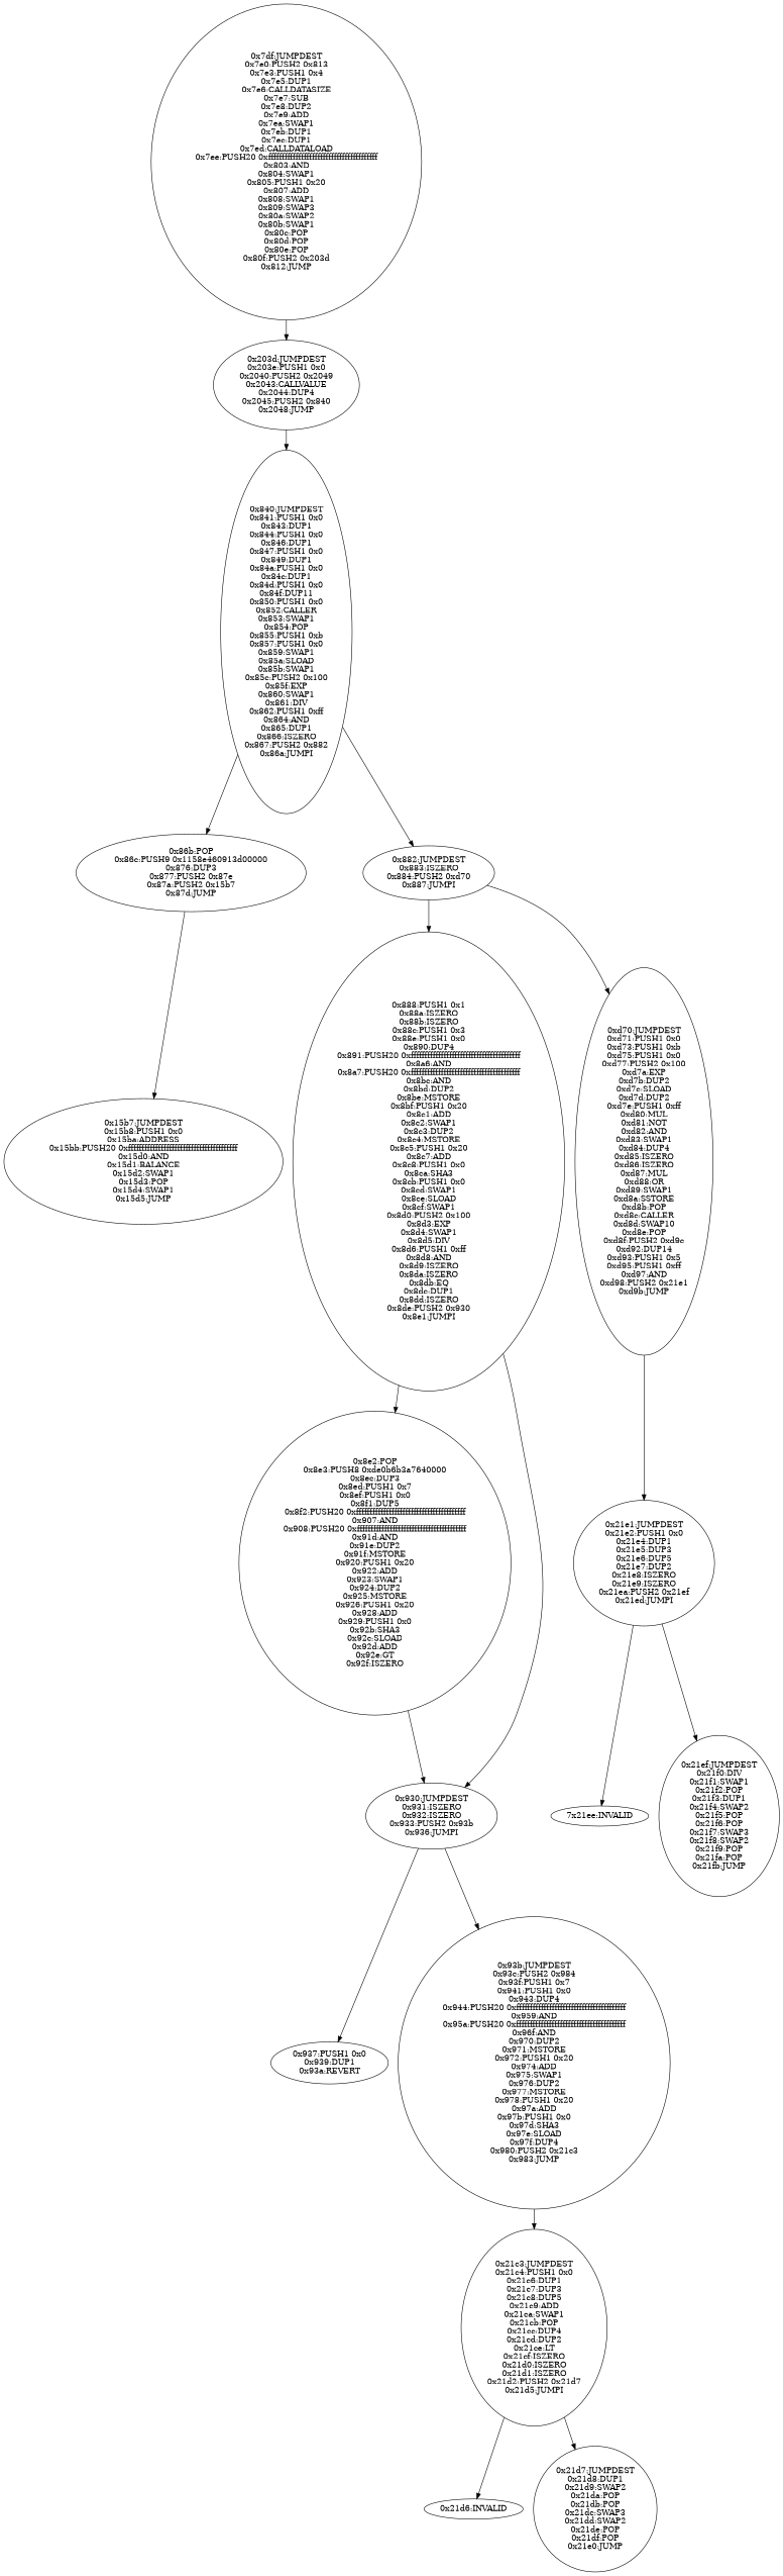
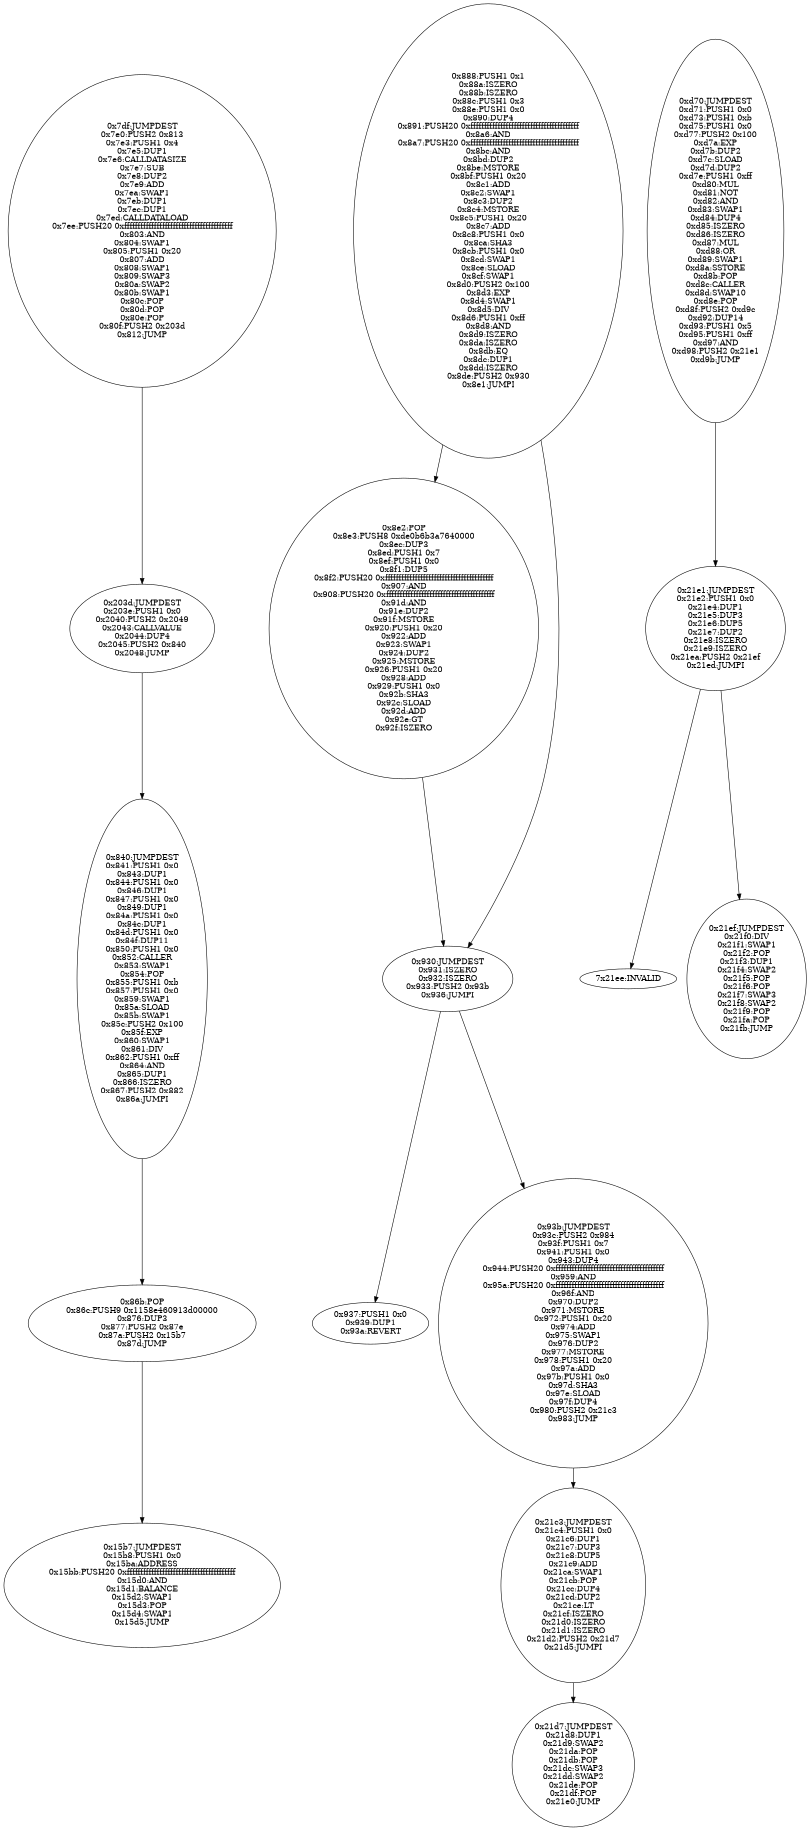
  digraph {
    n1 [label="0x7df:JUMPDEST\n0x7e0:PUSH2 0x813\n0x7e3:PUSH1 0x4\n0x7e5:DUP1\n0x7e6:CALLDATASIZE\n0x7e7:SUB\n0x7e8:DUP2\n0x7e9:ADD\n0x7ea:SWAP1\n0x7eb:DUP1\n0x7ec:DUP1\n0x7ed:CALLDATALOAD\n0x7ee:PUSH20 0xffffffffffffffffffffffffffffffffffffffff\n0x803:AND\n0x804:SWAP1\n0x805:PUSH1 0x20\n0x807:ADD\n0x808:SWAP1\n0x809:SWAP3\n0x80a:SWAP2\n0x80b:SWAP1\n0x80c:POP\n0x80d:POP\n0x80e:POP\n0x80f:PUSH2 0x203d\n0x812:JUMP"]
    n2 [label="0x203d:JUMPDEST\n0x203e:PUSH1 0x0\n0x2040:PUSH2 0x2049\n0x2043:CALLVALUE\n0x2044:DUP4\n0x2045:PUSH2 0x840\n0x2048:JUMP"]
    n3 [label="0x840:JUMPDEST\n0x841:PUSH1 0x0\n0x843:DUP1\n0x844:PUSH1 0x0\n0x846:DUP1\n0x847:PUSH1 0x0\n0x849:DUP1\n0x84a:PUSH1 0x0\n0x84c:DUP1\n0x84d:PUSH1 0x0\n0x84f:DUP11\n0x850:PUSH1 0x0\n0x852:CALLER\n0x853:SWAP1\n0x854:POP\n0x855:PUSH1 0xb\n0x857:PUSH1 0x0\n0x859:SWAP1\n0x85a:SLOAD\n0x85b:SWAP1\n0x85c:PUSH2 0x100\n0x85f:EXP\n0x860:SWAP1\n0x861:DIV\n0x862:PUSH1 0xff\n0x864:AND\n0x865:DUP1\n0x866:ISZERO\n0x867:PUSH2 0x882\n0x86a:JUMPI"]
    n4 [label="0x86b:POP\n0x86c:PUSH9 0x1158e460913d00000\n0x876:DUP3\n0x877:PUSH2 0x87e\n0x87a:PUSH2 0x15b7\n0x87d:JUMP"]
-   n5 [label="0x882:JUMPDEST\n0x883:ISZERO\n0x884:PUSH2 0xd70\n0x887:JUMPI"]
    n6 [label="0x15b7:JUMPDEST\n0x15b8:PUSH1 0x0\n0x15ba:ADDRESS\n0x15bb:PUSH20 0xffffffffffffffffffffffffffffffffffffffff\n0x15d0:AND\n0x15d1:BALANCE\n0x15d2:SWAP1\n0x15d3:POP\n0x15d4:SWAP1\n0x15d5:JUMP"]
    n7 [label="0x888:PUSH1 0x1\n0x88a:ISZERO\n0x88b:ISZERO\n0x88c:PUSH1 0x3\n0x88e:PUSH1 0x0\n0x890:DUP4\n0x891:PUSH20 0xffffffffffffffffffffffffffffffffffffffff\n0x8a6:AND\n0x8a7:PUSH20 0xffffffffffffffffffffffffffffffffffffffff\n0x8bc:AND\n0x8bd:DUP2\n0x8be:MSTORE\n0x8bf:PUSH1 0x20\n0x8c1:ADD\n0x8c2:SWAP1\n0x8c3:DUP2\n0x8c4:MSTORE\n0x8c5:PUSH1 0x20\n0x8c7:ADD\n0x8c8:PUSH1 0x0\n0x8ca:SHA3\n0x8cb:PUSH1 0x0\n0x8cd:SWAP1\n0x8ce:SLOAD\n0x8cf:SWAP1\n0x8d0:PUSH2 0x100\n0x8d3:EXP\n0x8d4:SWAP1\n0x8d5:DIV\n0x8d6:PUSH1 0xff\n0x8d8:AND\n0x8d9:ISZERO\n0x8da:ISZERO\n0x8db:EQ\n0x8dc:DUP1\n0x8dd:ISZERO\n0x8de:PUSH2 0x930\n0x8e1:JUMPI"]
    n8 [label="0xd70:JUMPDEST\n0xd71:PUSH1 0x0\n0xd73:PUSH1 0xb\n0xd75:PUSH1 0x0\n0xd77:PUSH2 0x100\n0xd7a:EXP\n0xd7b:DUP2\n0xd7c:SLOAD\n0xd7d:DUP2\n0xd7e:PUSH1 0xff\n0xd80:MUL\n0xd81:NOT\n0xd82:AND\n0xd83:SWAP1\n0xd84:DUP4\n0xd85:ISZERO\n0xd86:ISZERO\n0xd87:MUL\n0xd88:OR\n0xd89:SWAP1\n0xd8a:SSTORE\n0xd8b:POP\n0xd8c:CALLER\n0xd8d:SWAP10\n0xd8e:POP\n0xd8f:PUSH2 0xd9c\n0xd92:DUP14\n0xd93:PUSH1 0x5\n0xd95:PUSH1 0xff\n0xd97:AND\n0xd98:PUSH2 0x21e1\n0xd9b:JUMP"]
    n9 [label="0x8e2:POP\n0x8e3:PUSH8 0xde0b6b3a7640000\n0x8ec:DUP3\n0x8ed:PUSH1 0x7\n0x8ef:PUSH1 0x0\n0x8f1:DUP5\n0x8f2:PUSH20 0xffffffffffffffffffffffffffffffffffffffff\n0x907:AND\n0x908:PUSH20 0xffffffffffffffffffffffffffffffffffffffff\n0x91d:AND\n0x91e:DUP2\n0x91f:MSTORE\n0x920:PUSH1 0x20\n0x922:ADD\n0x923:SWAP1\n0x924:DUP2\n0x925:MSTORE\n0x926:PUSH1 0x20\n0x928:ADD\n0x929:PUSH1 0x0\n0x92b:SHA3\n0x92c:SLOAD\n0x92d:ADD\n0x92e:GT\n0x92f:ISZERO"]
    n10 [label="0x930:JUMPDEST\n0x931:ISZERO\n0x932:ISZERO\n0x933:PUSH2 0x93b\n0x936:JUMPI"]
    n11 [label="0x21e1:JUMPDEST\n0x21e2:PUSH1 0x0\n0x21e4:DUP1\n0x21e5:DUP3\n0x21e6:DUP5\n0x21e7:DUP2\n0x21e8:ISZERO\n0x21e9:ISZERO\n0x21ea:PUSH2 0x21ef\n0x21ed:JUMPI"]
    n12 [label="0x937:PUSH1 0x0\n0x939:DUP1\n0x93a:REVERT"]
    n13 [label="0x93b:JUMPDEST\n0x93c:PUSH2 0x984\n0x93f:PUSH1 0x7\n0x941:PUSH1 0x0\n0x943:DUP4\n0x944:PUSH20 0xffffffffffffffffffffffffffffffffffffffff\n0x959:AND\n0x95a:PUSH20 0xffffffffffffffffffffffffffffffffffffffff\n0x96f:AND\n0x970:DUP2\n0x971:MSTORE\n0x972:PUSH1 0x20\n0x974:ADD\n0x975:SWAP1\n0x976:DUP2\n0x977:MSTORE\n0x978:PUSH1 0x20\n0x97a:ADD\n0x97b:PUSH1 0x0\n0x97d:SHA3\n0x97e:SLOAD\n0x97f:DUP4\n0x980:PUSH2 0x21c3\n0x983:JUMP"]
    n14 [label="7x21ee:INVALID"]
    n15 [label="0x21ef:JUMPDEST\n0x21f0:DIV\n0x21f1:SWAP1\n0x21f2:POP\n0x21f3:DUP1\n0x21f4:SWAP2\n0x21f5:POP\n0x21f6:POP\n0x21f7:SWAP3\n0x21f8:SWAP2\n0x21f9:POP\n0x21fa:POP\n0x21fb:JUMP"]
    n16 [label="0x21c3:JUMPDEST\n0x21c4:PUSH1 0x0\n0x21c6:DUP1\n0x21c7:DUP3\n0x21c8:DUP5\n0x21c9:ADD\n0x21ca:SWAP1\n0x21cb:POP\n0x21cc:DUP4\n0x21cd:DUP2\n0x21ce:LT\n0x21cf:ISZERO\n0x21d0:ISZERO\n0x21d1:ISZERO\n0x21d2:PUSH2 0x21d7\n0x21d5:JUMPI"]
-   n17 [label="0x21d6:INVALID"]
    n18 [label="0x21d7:JUMPDEST\n0x21d8:DUP1\n0x21d9:SWAP2\n0x21da:POP\n0x21db:POP\n0x21dc:SWAP3\n0x21dd:SWAP2\n0x21de:POP\n0x21df:POP\n0x21e0:JUMP"]
    n1 -> n2
    n2 -> n3
    n3 -> n4
-   n3 -> n5
    n4 -> n6
-   n5 -> n7
-   n5 -> n8
    n7 -> n9
    n7 -> n10
    n8 -> n11
    n9 -> n10
    n10 -> n12
    n10 -> n13
    n11 -> n14
    n11 -> n15
    n13 -> n16
-   n16 -> n17
    n16 -> n18
  }
